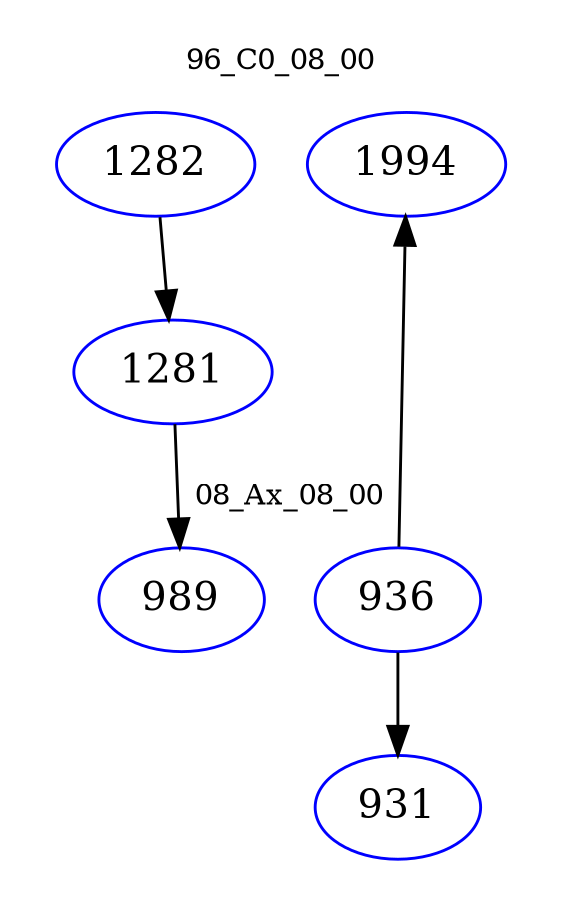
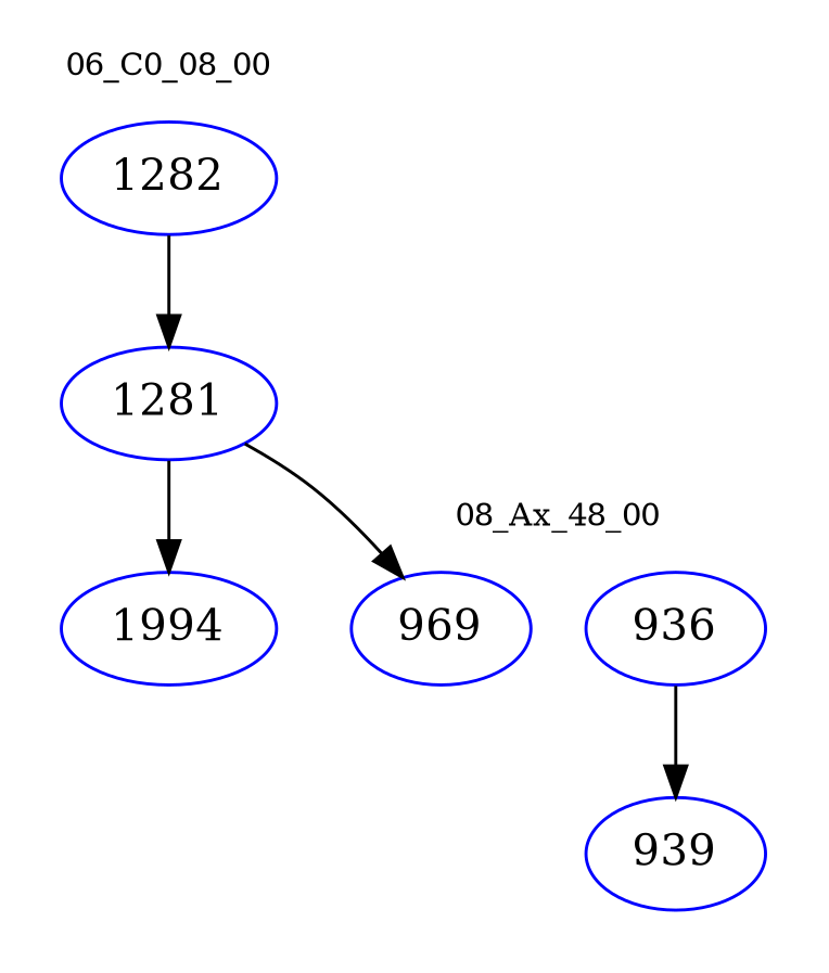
  digraph {
    node [color=blue]
    edge [color=black]
    n1 [label=936]
-   n2 [label=931]
-   n3 [label=989]
+   n2 [label=939]
+   n3 [label=969]
    n4 [label=1282]
    n5 [label=1281]
    n6 [label=1994]
    subgraph cluster_1 {
      color=white
      fontsize=10
-     label="08_Ax_08_00"
+     label="08_Ax_48_00"
      n1
      n2
      n3
    }
    subgraph cluster_2 {
      color=white
      fontsize=10
-     label="96_C0_08_00"
+     label="06_C0_08_00"
      n4
      n5
      n6
    }
    n1 -> n2
    n4 -> n5
    n5 -> n3
-   n1 -> n6
+   n5 -> n6
  }
